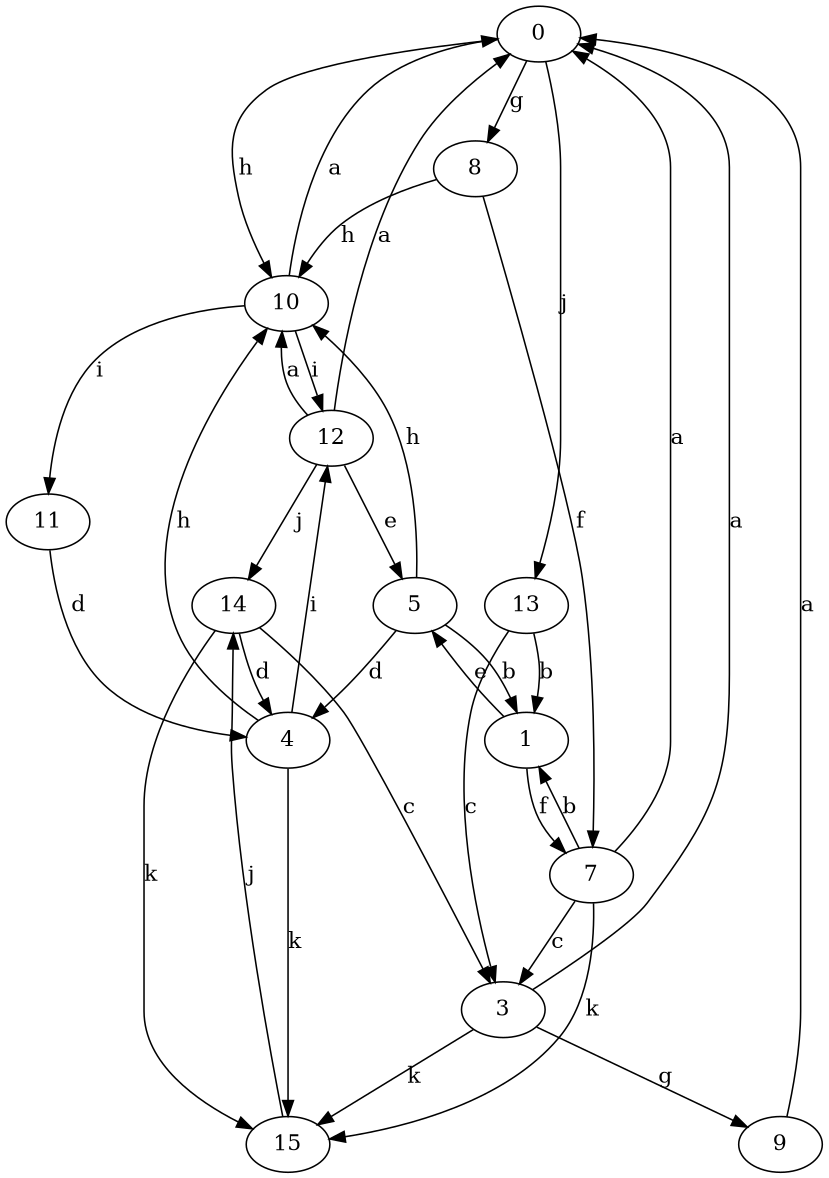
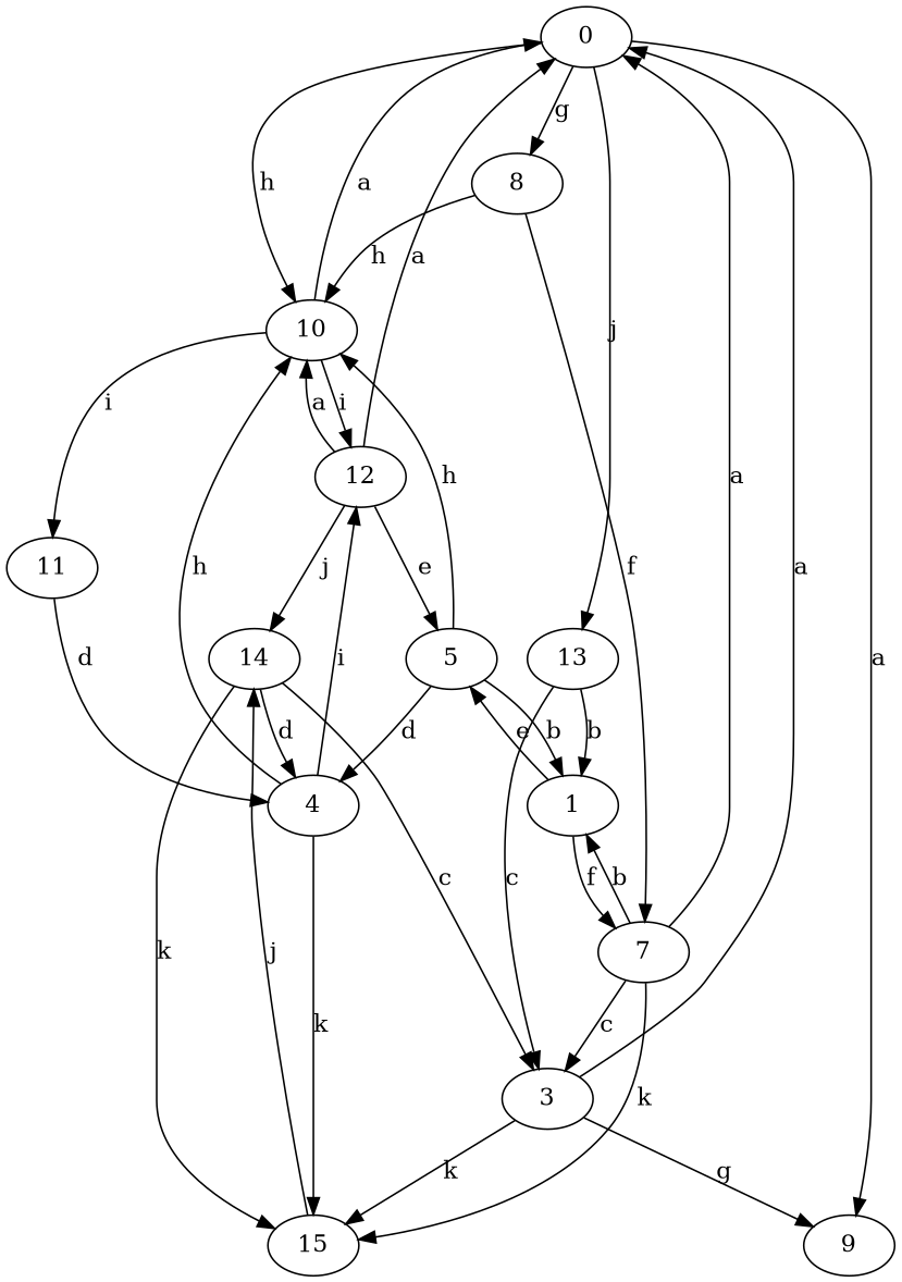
  strict digraph {
    0
    8
    10
    13
    7
    11
    12
    1
    3
    5
    4
    15
    9
    14
    0 -> 8 [label=g]
    0 -> 10 [label=h]
    0 -> 13 [label=j]
    8 -> 10 [label=h]
    8 -> 7 [label=f]
    10 -> 0 [label=a]
    10 -> 11 [label=i]
    10 -> 12 [label=i]
    13 -> 1 [label=b]
    13 -> 3 [label=c]
    7 -> 0 [label=a]
    7 -> 1 [label=b]
    7 -> 3 [label=c]
    7 -> 15 [label=k]
    11 -> 4 [label=d]
    12 -> 0 [label=a]
    12 -> 10 [label=a]
    12 -> 5 [label=e]
    12 -> 14 [label=j]
    1 -> 7 [label=f]
    1 -> 5 [label=e]
    3 -> 0 [label=a]
    3 -> 15 [label=k]
    3 -> 9 [label=g]
    5 -> 10 [label=h]
    5 -> 1 [label=b]
    5 -> 4 [label=d]
    4 -> 10 [label=h]
    4 -> 12 [label=i]
    4 -> 15 [label=k]
    15 -> 14 [label=j]
-   9 -> 0 [label=a]
+   0 -> 9 [label=a]
    14 -> 3 [label=c]
    14 -> 4 [label=d]
    14 -> 15 [label=k]
  }
